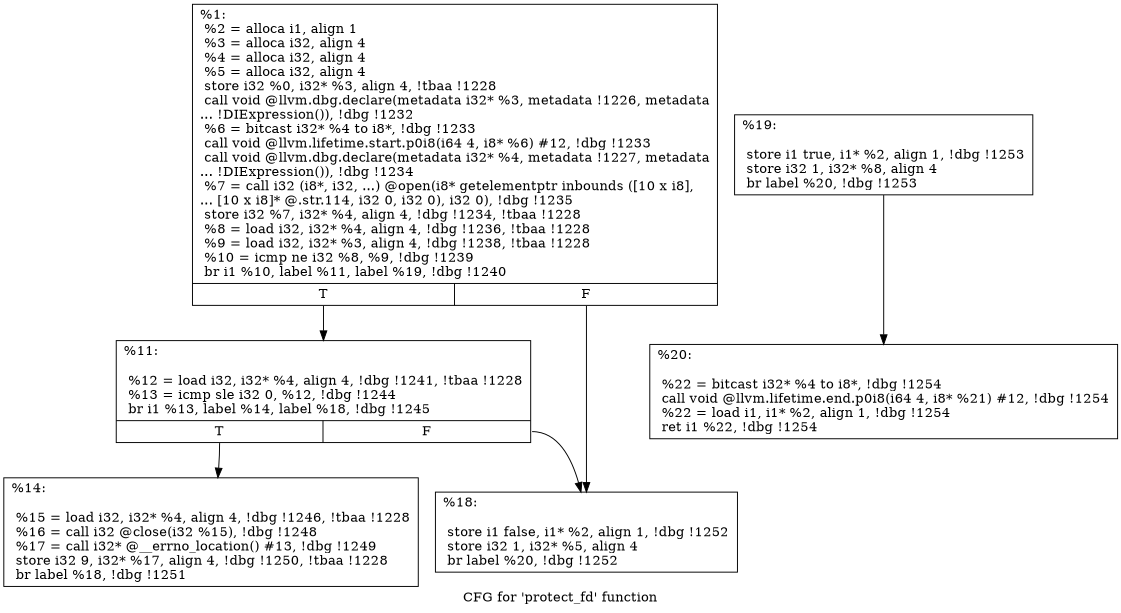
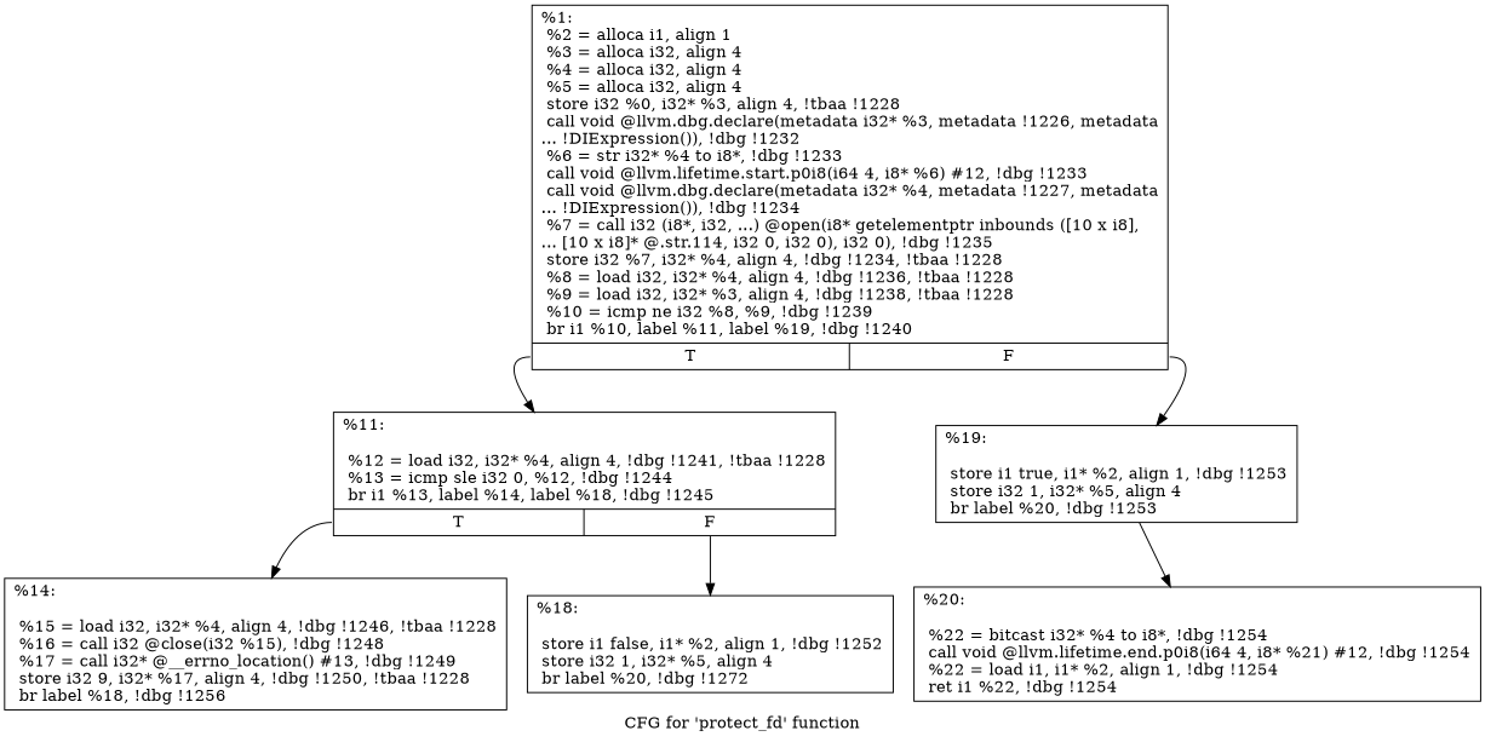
  digraph {
    label="CFG for 'protect_fd' function"
    node [shape=record]
    edge [tailport=s0]
-   n1 [label="{%1:\l  %2 = alloca i1, align 1\l  %3 = alloca i32, align 4\l  %4 = alloca i32, align 4\l  %5 = alloca i32, align 4\l  store i32 %0, i32* %3, align 4, !tbaa !1228\l  call void @llvm.dbg.declare(metadata i32* %3, metadata !1226, metadata\l... !DIExpression()), !dbg !1232\l  %6 = bitcast i32* %4 to i8*, !dbg !1233\l  call void @llvm.lifetime.start.p0i8(i64 4, i8* %6) #12, !dbg !1233\l  call void @llvm.dbg.declare(metadata i32* %4, metadata !1227, metadata\l... !DIExpression()), !dbg !1234\l  %7 = call i32 (i8*, i32, ...) @open(i8* getelementptr inbounds ([10 x i8],\l... [10 x i8]* @.str.114, i32 0, i32 0), i32 0), !dbg !1235\l  store i32 %7, i32* %4, align 4, !dbg !1234, !tbaa !1228\l  %8 = load i32, i32* %4, align 4, !dbg !1236, !tbaa !1228\l  %9 = load i32, i32* %3, align 4, !dbg !1238, !tbaa !1228\l  %10 = icmp ne i32 %8, %9, !dbg !1239\l  br i1 %10, label %11, label %19, !dbg !1240\l|{<s0>T|<s1>F}}"]
+   n1 [label="{%1:\l  %2 = alloca i1, align 1\l  %3 = alloca i32, align 4\l  %4 = alloca i32, align 4\l  %5 = alloca i32, align 4\l  store i32 %0, i32* %3, align 4, !tbaa !1228\l  call void @llvm.dbg.declare(metadata i32* %3, metadata !1226, metadata\l... !DIExpression()), !dbg !1232\l  %6 = str i32* %4 to i8*, !dbg !1233\l  call void @llvm.lifetime.start.p0i8(i64 4, i8* %6) #12, !dbg !1233\l  call void @llvm.dbg.declare(metadata i32* %4, metadata !1227, metadata\l... !DIExpression()), !dbg !1234\l  %7 = call i32 (i8*, i32, ...) @open(i8* getelementptr inbounds ([10 x i8],\l... [10 x i8]* @.str.114, i32 0, i32 0), i32 0), !dbg !1235\l  store i32 %7, i32* %4, align 4, !dbg !1234, !tbaa !1228\l  %8 = load i32, i32* %4, align 4, !dbg !1236, !tbaa !1228\l  %9 = load i32, i32* %3, align 4, !dbg !1238, !tbaa !1228\l  %10 = icmp ne i32 %8, %9, !dbg !1239\l  br i1 %10, label %11, label %19, !dbg !1240\l|{<s0>T|<s1>F}}"]
    n2 [label="{%11:\l\l  %12 = load i32, i32* %4, align 4, !dbg !1241, !tbaa !1228\l  %13 = icmp sle i32 0, %12, !dbg !1244\l  br i1 %13, label %14, label %18, !dbg !1245\l|{<s0>T|<s1>F}}"]
-   n3 [label="{%19:\l\l  store i1 true, i1* %2, align 1, !dbg !1253\l  store i32 1, i32* %8, align 4\l  br label %20, !dbg !1253\l}"]
-   n4 [label="{%14:\l\l  %15 = load i32, i32* %4, align 4, !dbg !1246, !tbaa !1228\l  %16 = call i32 @close(i32 %15), !dbg !1248\l  %17 = call i32* @__errno_location() #13, !dbg !1249\l  store i32 9, i32* %17, align 4, !dbg !1250, !tbaa !1228\l  br label %18, !dbg !1251\l}"]
-   n5 [label="{%18:\l\l  store i1 false, i1* %2, align 1, !dbg !1252\l  store i32 1, i32* %5, align 4\l  br label %20, !dbg !1252\l}"]
+   n3 [label="{%19:\l\l  store i1 true, i1* %2, align 1, !dbg !1253\l  store i32 1, i32* %5, align 4\l  br label %20, !dbg !1253\l}"]
+   n4 [label="{%14:\l\l  %15 = load i32, i32* %4, align 4, !dbg !1246, !tbaa !1228\l  %16 = call i32 @close(i32 %15), !dbg !1248\l  %17 = call i32* @__errno_location() #13, !dbg !1249\l  store i32 9, i32* %17, align 4, !dbg !1250, !tbaa !1228\l  br label %18, !dbg !1256\l}"]
+   n5 [label="{%18:\l\l  store i1 false, i1* %2, align 1, !dbg !1252\l  store i32 1, i32* %5, align 4\l  br label %20, !dbg !1272\l}"]
    n6 [label="{%20:\l\l  %22 = bitcast i32* %4 to i8*, !dbg !1254\l  call void @llvm.lifetime.end.p0i8(i64 4, i8* %21) #12, !dbg !1254\l  %22 = load i1, i1* %2, align 1, !dbg !1254\l  ret i1 %22, !dbg !1254\l}"]
    n1 -> n2
-   n1 -> n5 [tailport=s1]
+   n1 -> n3 [tailport=s1]
    n2 -> n4
    n2 -> n5 [tailport=s1]
    n3 -> n6 [tailport=""]
  }
